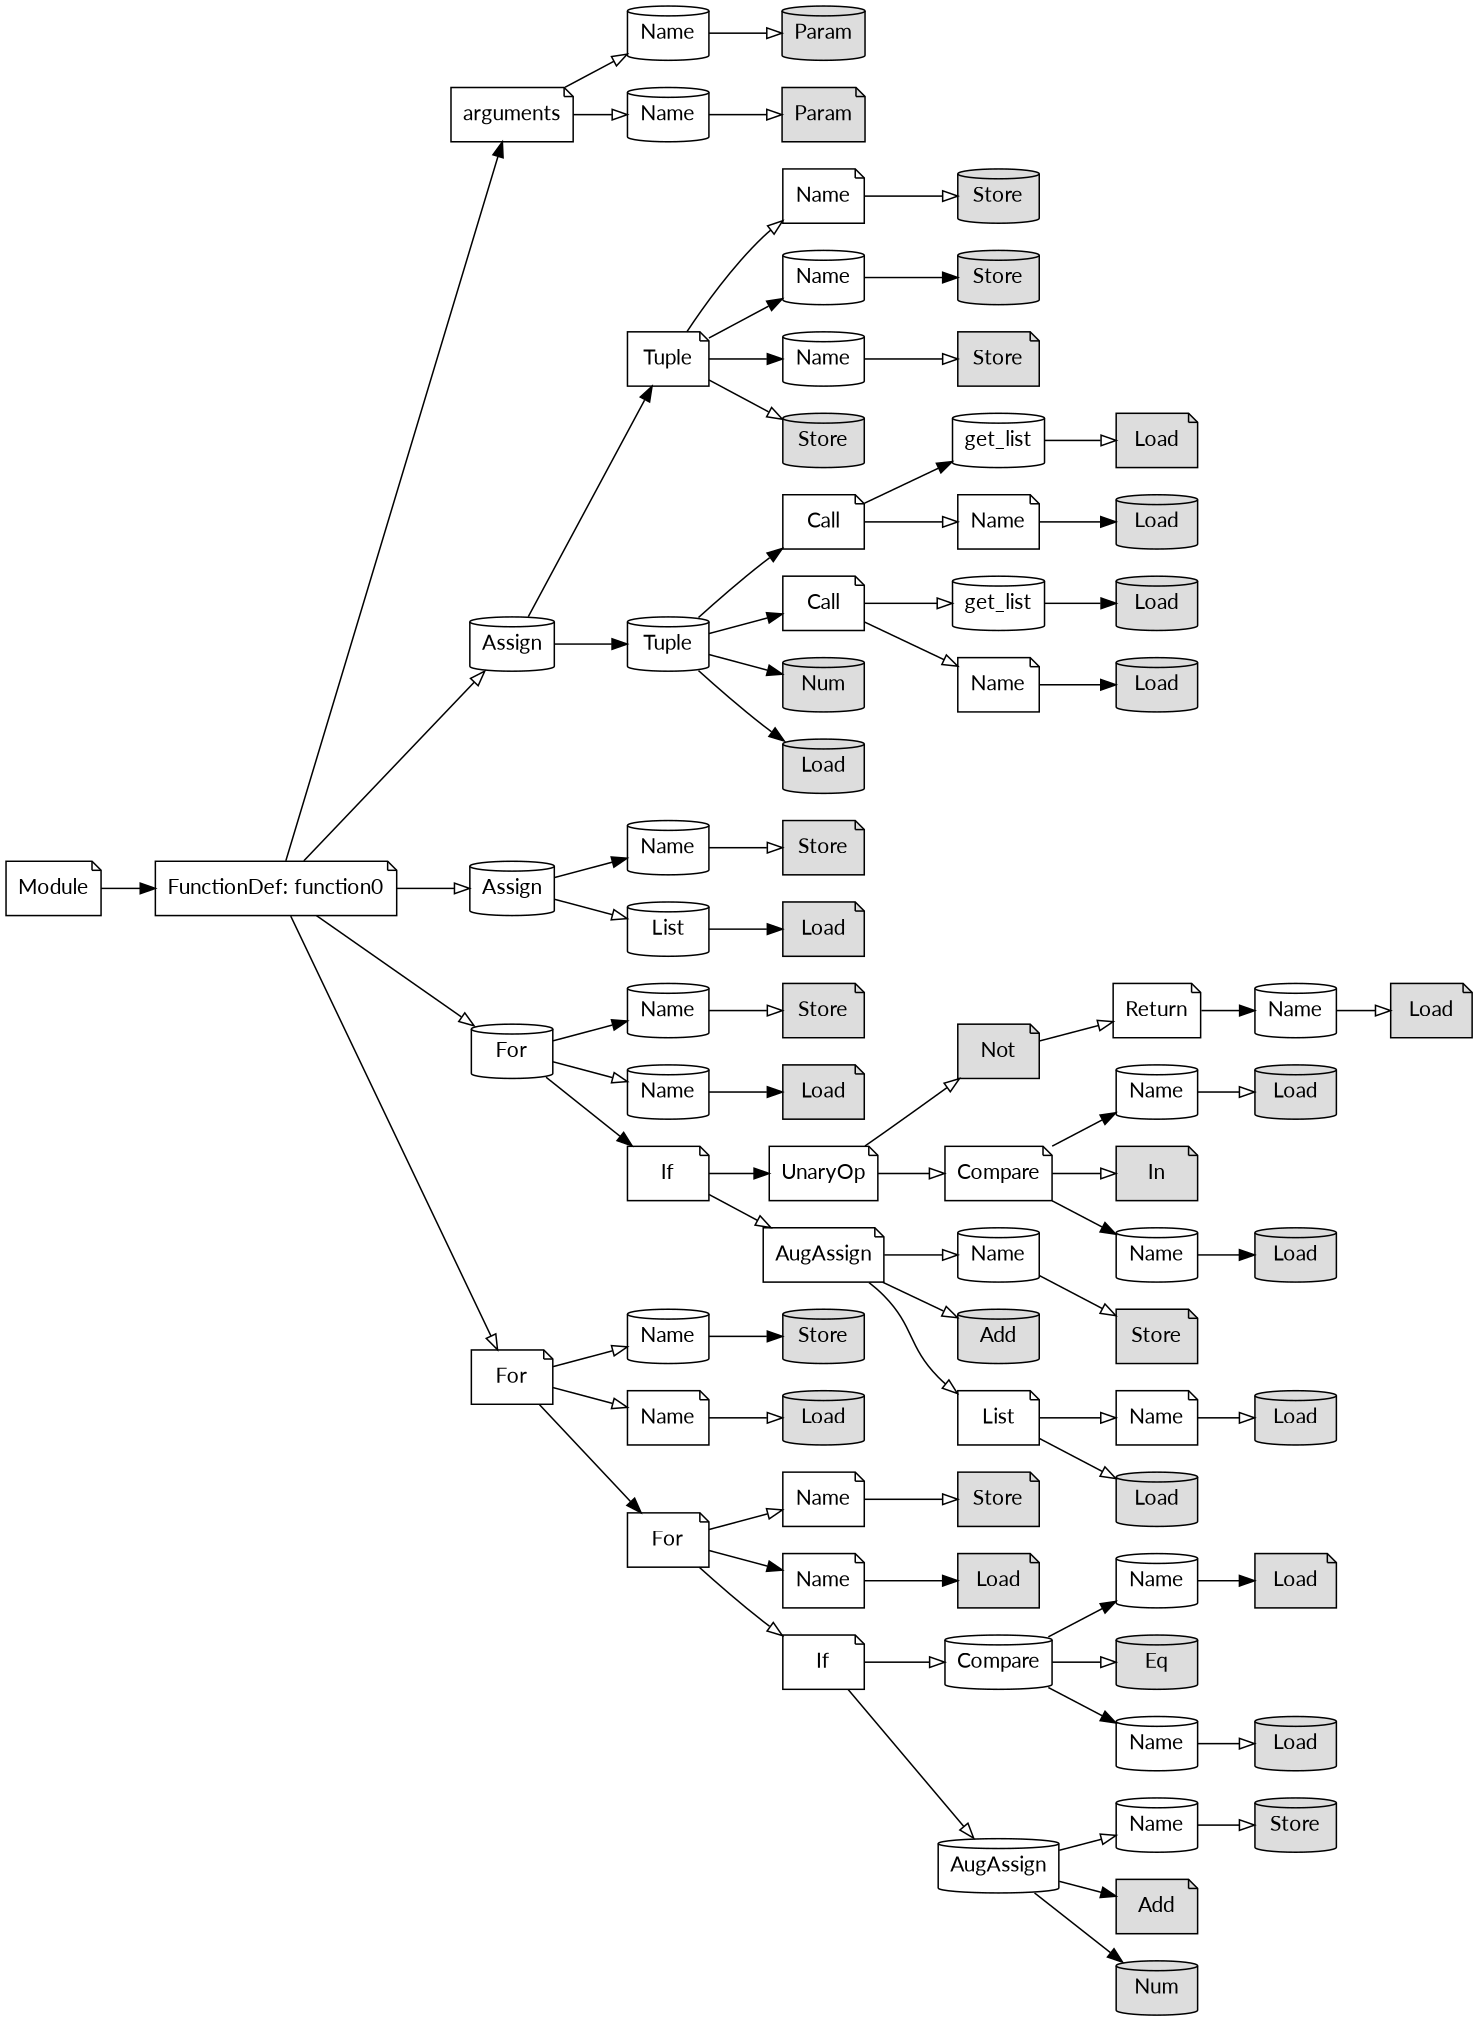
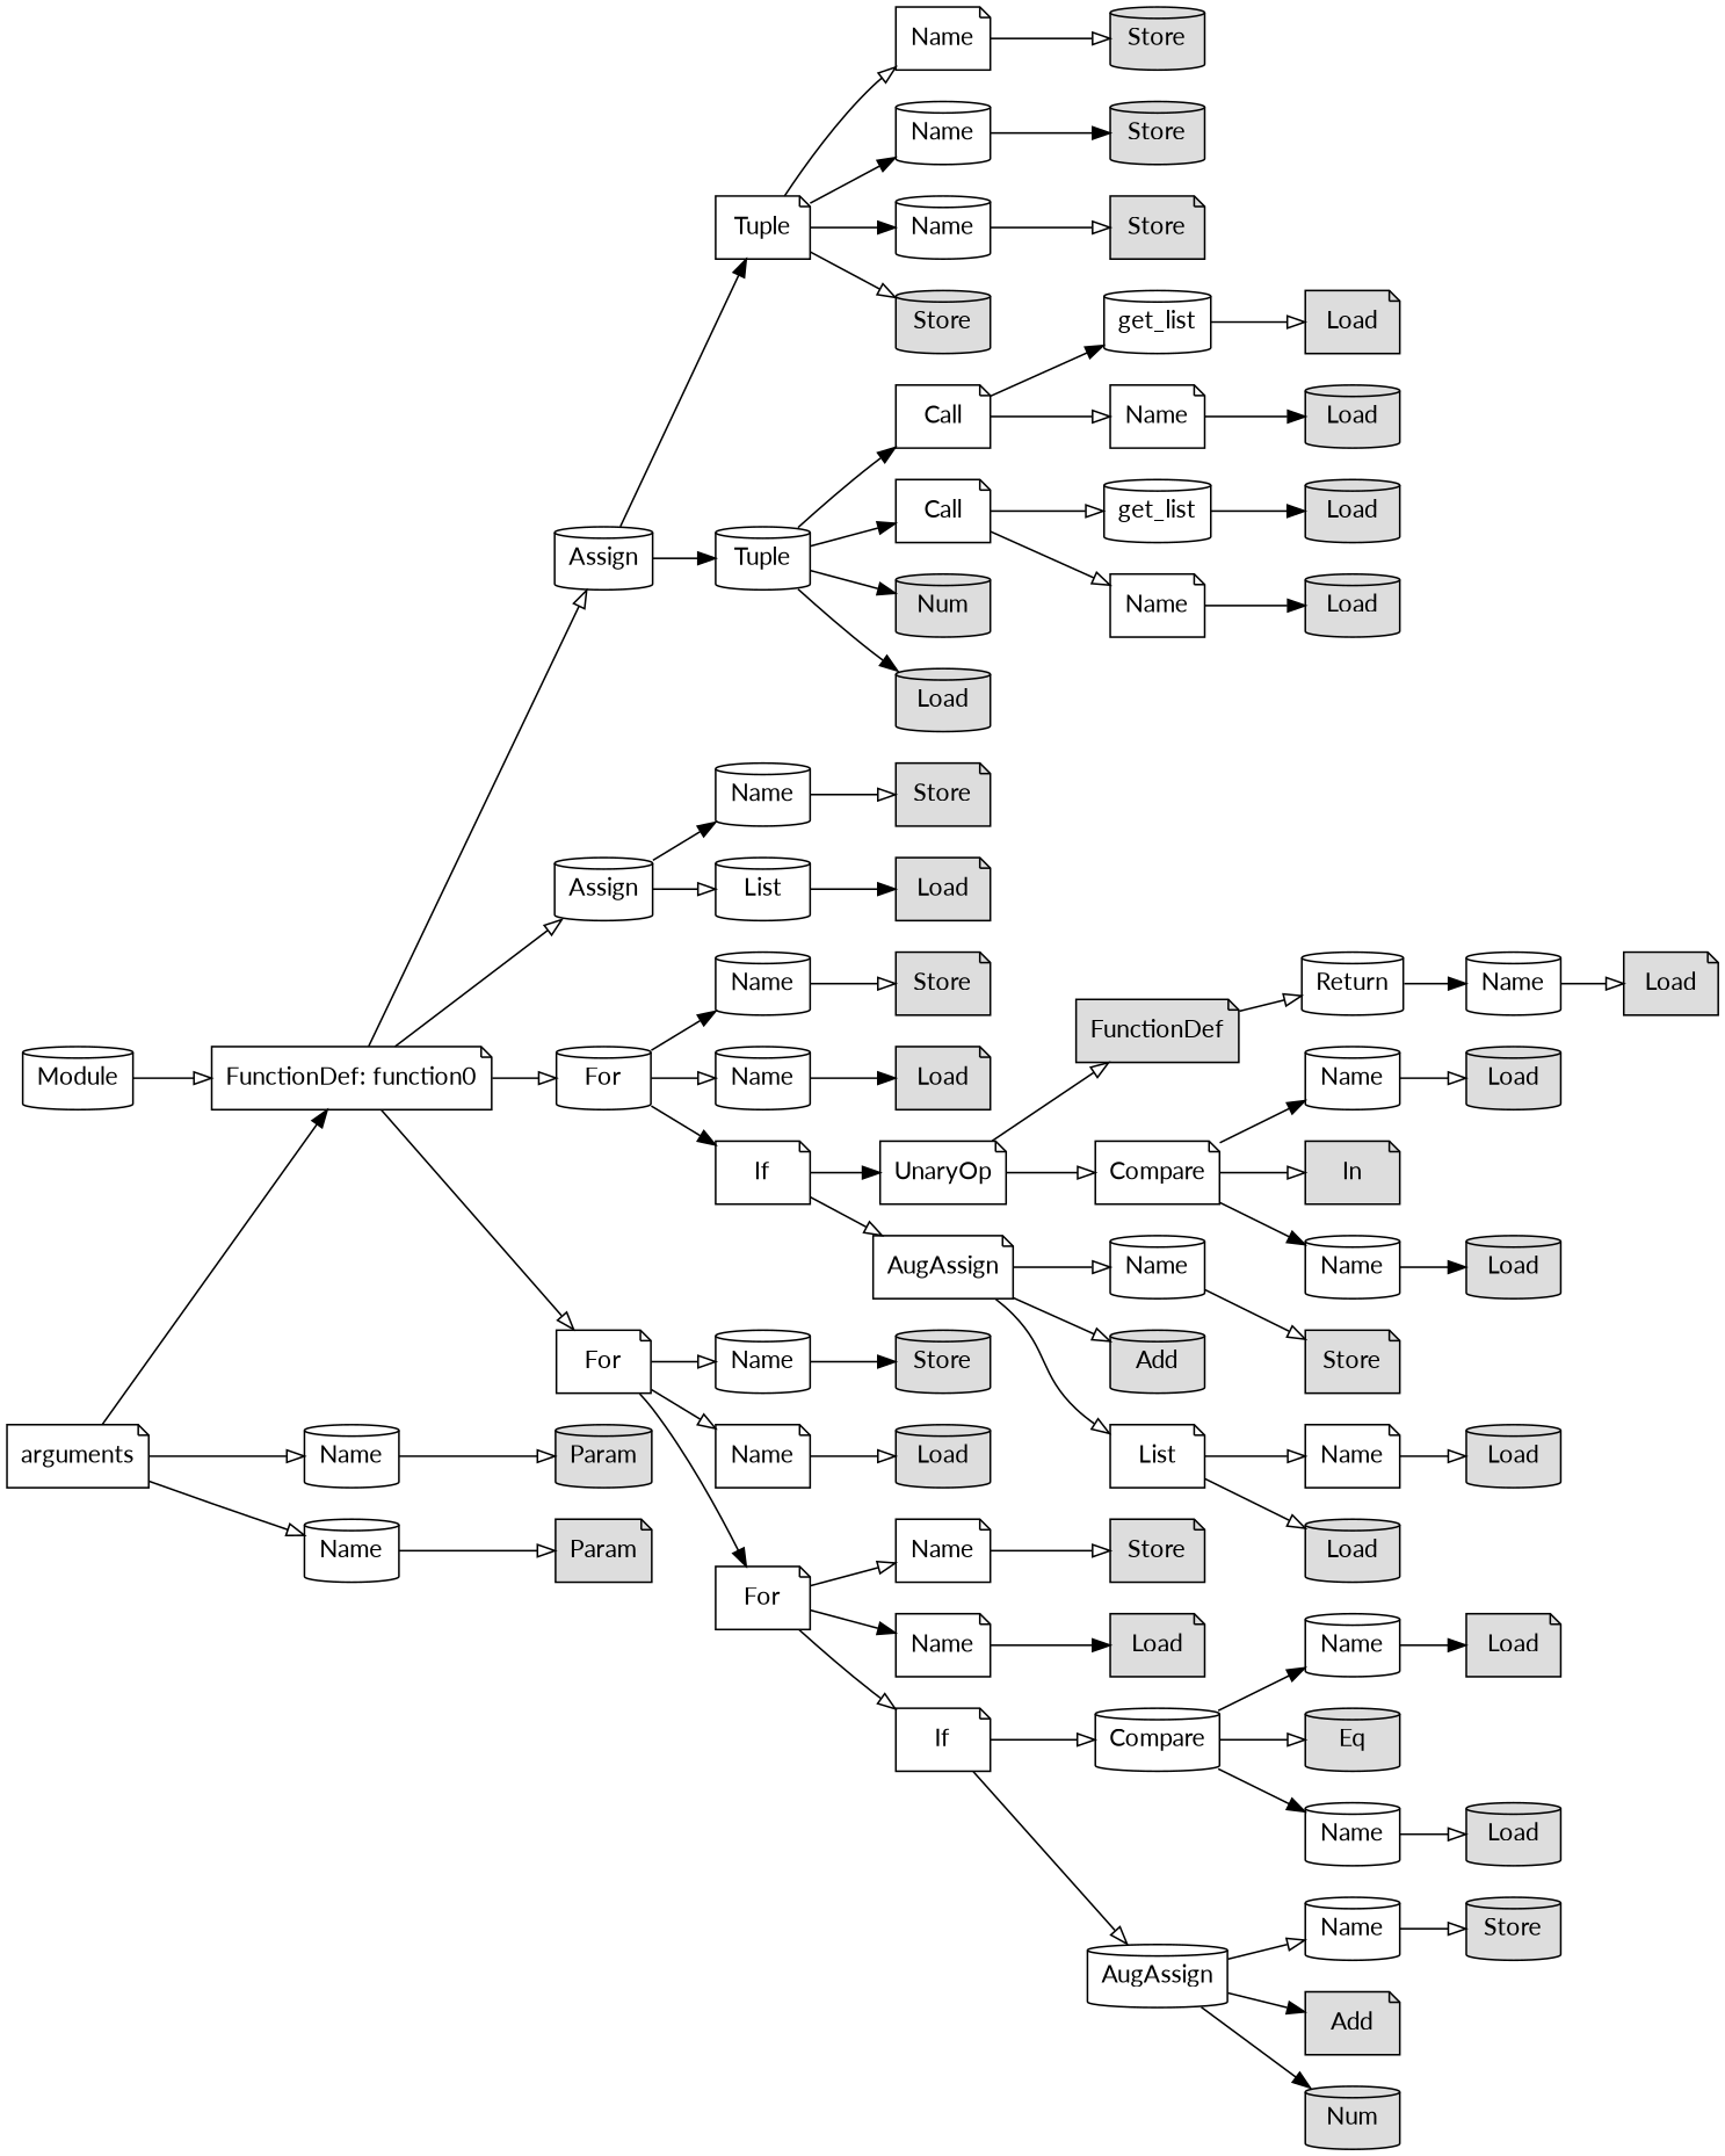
  digraph {
    fontname=Lato
    rankdir=LR
    node [fontname=Lato shape=cylinder]
    edge [arrowhead=onormal fontname=Lato]
-   n1 [label=Module shape=note]
+   n1 [label=Module]
    n2 [label="FunctionDef: function0" shape=note]
    n3 [label=arguments shape=note]
    n4 [label=Assign]
    n5 [label=Assign]
    n6 [label=For]
    n7 [label=For shape=note]
    n8 [label=Name]
    n9 [label=Name]
    n10 [label=Tuple shape=note]
    n11 [label=Tuple]
    n12 [label=Name]
    n13 [label=List]
    n14 [label=Name]
    n15 [label=Name]
    n16 [label=If shape=note]
    n17 [label=Name]
    n18 [label=Name shape=note]
    n19 [label=For shape=note]
-   n20 [label=Return shape=note]
+   n20 [label=Return]
    n21 [label=Name]
    n22 [fillcolor="#dddddd" label=Param style=filled]
    n23 [fillcolor="#dddddd" label=Param shape=note style=filled]
    n24 [label=Name shape=note]
    n25 [label=Name]
    n26 [label=Name]
    n27 [fillcolor="#dddddd" label=Store style=filled]
    n28 [label=Call shape=note]
    n29 [label=Call shape=note]
    n30 [fillcolor="#dddddd" label=Num style=filled]
    n31 [fillcolor="#dddddd" label=Load style=filled]
    n32 [fillcolor="#dddddd" label=Store shape=note style=filled]
    n33 [fillcolor="#dddddd" label=Load shape=note style=filled]
    n34 [fillcolor="#dddddd" label=Store shape=note style=filled]
    n35 [fillcolor="#dddddd" label=Load shape=note style=filled]
    n36 [label=UnaryOp shape=note]
    n37 [label=AugAssign shape=note]
    n38 [fillcolor="#dddddd" label=Store style=filled]
    n39 [fillcolor="#dddddd" label=Load style=filled]
    n40 [label=Name shape=note]
    n41 [label=Name shape=note]
    n42 [label=If shape=note]
    n43 [fillcolor="#dddddd" label=Load shape=note style=filled]
    n44 [fillcolor="#dddddd" label=Store style=filled]
    n45 [fillcolor="#dddddd" label=Store style=filled]
    n46 [fillcolor="#dddddd" label=Store shape=note style=filled]
    n47 [label=get_list]
    n48 [label=Name shape=note]
    n49 [label=get_list]
    n50 [label=Name shape=note]
-   n51 [fillcolor="#dddddd" label=Not shape=note style=filled]
+   n51 [fillcolor="#dddddd" label=FunctionDef shape=note style=filled]
    n52 [label=Compare shape=note]
    n53 [label=Name]
    n54 [fillcolor="#dddddd" label=Add style=filled]
    n55 [label=List shape=note]
    n56 [fillcolor="#dddddd" label=Store shape=note style=filled]
    n57 [fillcolor="#dddddd" label=Load shape=note style=filled]
    n58 [label=Compare]
    n59 [label=AugAssign]
    n60 [fillcolor="#dddddd" label=Load shape=note style=filled]
    n61 [fillcolor="#dddddd" label=Load style=filled]
    n62 [fillcolor="#dddddd" label=Load style=filled]
    n63 [fillcolor="#dddddd" label=Load style=filled]
    n64 [label=Name]
    n65 [fillcolor="#dddddd" label=In shape=note style=filled]
    n66 [label=Name]
    n67 [fillcolor="#dddddd" label=Store shape=note style=filled]
    n68 [label=Name shape=note]
    n69 [fillcolor="#dddddd" label=Load style=filled]
    n70 [label=Name]
    n71 [fillcolor="#dddddd" label=Eq style=filled]
    n72 [label=Name]
    n73 [label=Name]
    n74 [fillcolor="#dddddd" label=Add shape=note style=filled]
    n75 [fillcolor="#dddddd" label=Num style=filled]
    n76 [fillcolor="#dddddd" label=Load style=filled]
    n77 [fillcolor="#dddddd" label=Load style=filled]
    n78 [fillcolor="#dddddd" label=Load style=filled]
    n79 [fillcolor="#dddddd" label=Load shape=note style=filled]
    n80 [fillcolor="#dddddd" label=Load style=filled]
    n81 [fillcolor="#dddddd" label=Store style=filled]
-   n1 -> n2 [arrowhead=normal]
-   n2 -> n3 [arrowhead=normal]
+   n1 -> n2
+   n3 -> n2 [arrowhead=normal]
    n2 -> n4
    n2 -> n5
    n2 -> n6
    n2 -> n7
    n3 -> n8
    n3 -> n9
    n4 -> n10 [arrowhead=normal]
    n4 -> n11 [arrowhead=normal]
    n5 -> n12 [arrowhead=normal]
    n5 -> n13
    n6 -> n14 [arrowhead=normal]
    n6 -> n15
    n6 -> n16 [arrowhead=normal]
    n7 -> n17
    n7 -> n18
    n7 -> n19 [arrowhead=normal]
    n8 -> n22
    n9 -> n23
    n10 -> n24
    n10 -> n25 [arrowhead=normal]
    n10 -> n26 [arrowhead=normal]
    n10 -> n27
    n11 -> n28 [arrowhead=normal]
    n11 -> n29 [arrowhead=normal]
    n11 -> n30 [arrowhead=normal]
    n11 -> n31 [arrowhead=normal]
    n12 -> n32
    n13 -> n33 [arrowhead=normal]
    n14 -> n34
    n15 -> n35 [arrowhead=normal]
    n16 -> n36 [arrowhead=normal]
    n16 -> n37
    n17 -> n38 [arrowhead=normal]
    n18 -> n39
    n19 -> n40
    n19 -> n41 [arrowhead=normal]
    n19 -> n42
    n20 -> n21 [arrowhead=normal]
    n21 -> n43
    n24 -> n44
    n25 -> n45 [arrowhead=normal]
    n26 -> n46
    n28 -> n47 [arrowhead=normal]
    n28 -> n48
    n29 -> n49
    n29 -> n50
    n36 -> n51
    n36 -> n52
    n37 -> n53
    n37 -> n54
    n37 -> n55
    n40 -> n56
    n41 -> n57 [arrowhead=normal]
    n42 -> n58
    n42 -> n59
    n47 -> n60
    n48 -> n61 [arrowhead=normal]
    n49 -> n62 [arrowhead=normal]
    n50 -> n63 [arrowhead=normal]
    n51 -> n20
    n52 -> n64 [arrowhead=normal]
    n52 -> n65
    n52 -> n66 [arrowhead=normal]
    n53 -> n67
    n55 -> n68
    n55 -> n69
    n58 -> n70 [arrowhead=normal]
    n58 -> n71
    n58 -> n72 [arrowhead=normal]
    n59 -> n73
    n59 -> n74 [arrowhead=normal]
    n59 -> n75 [arrowhead=normal]
    n64 -> n76
    n66 -> n77 [arrowhead=normal]
    n68 -> n78
    n70 -> n79 [arrowhead=normal]
    n72 -> n80
    n73 -> n81
  }
